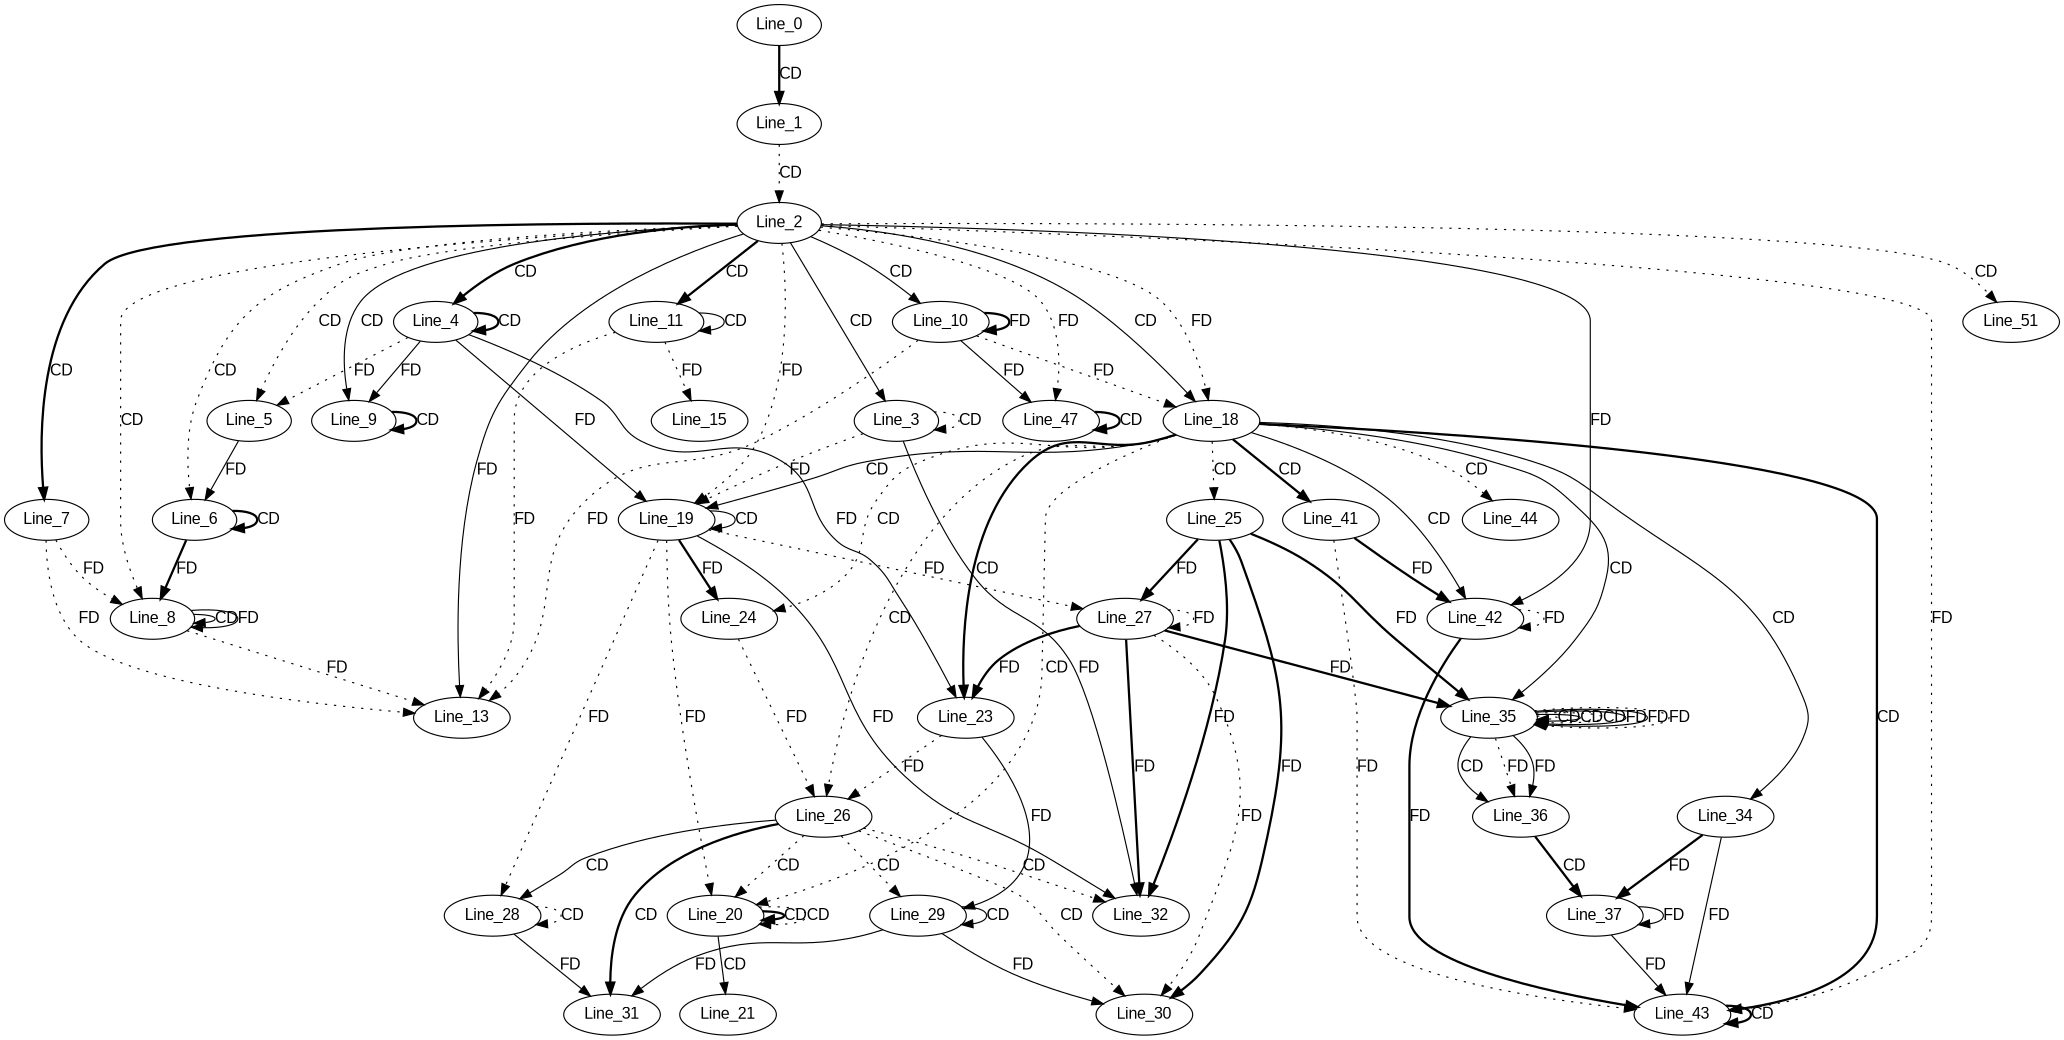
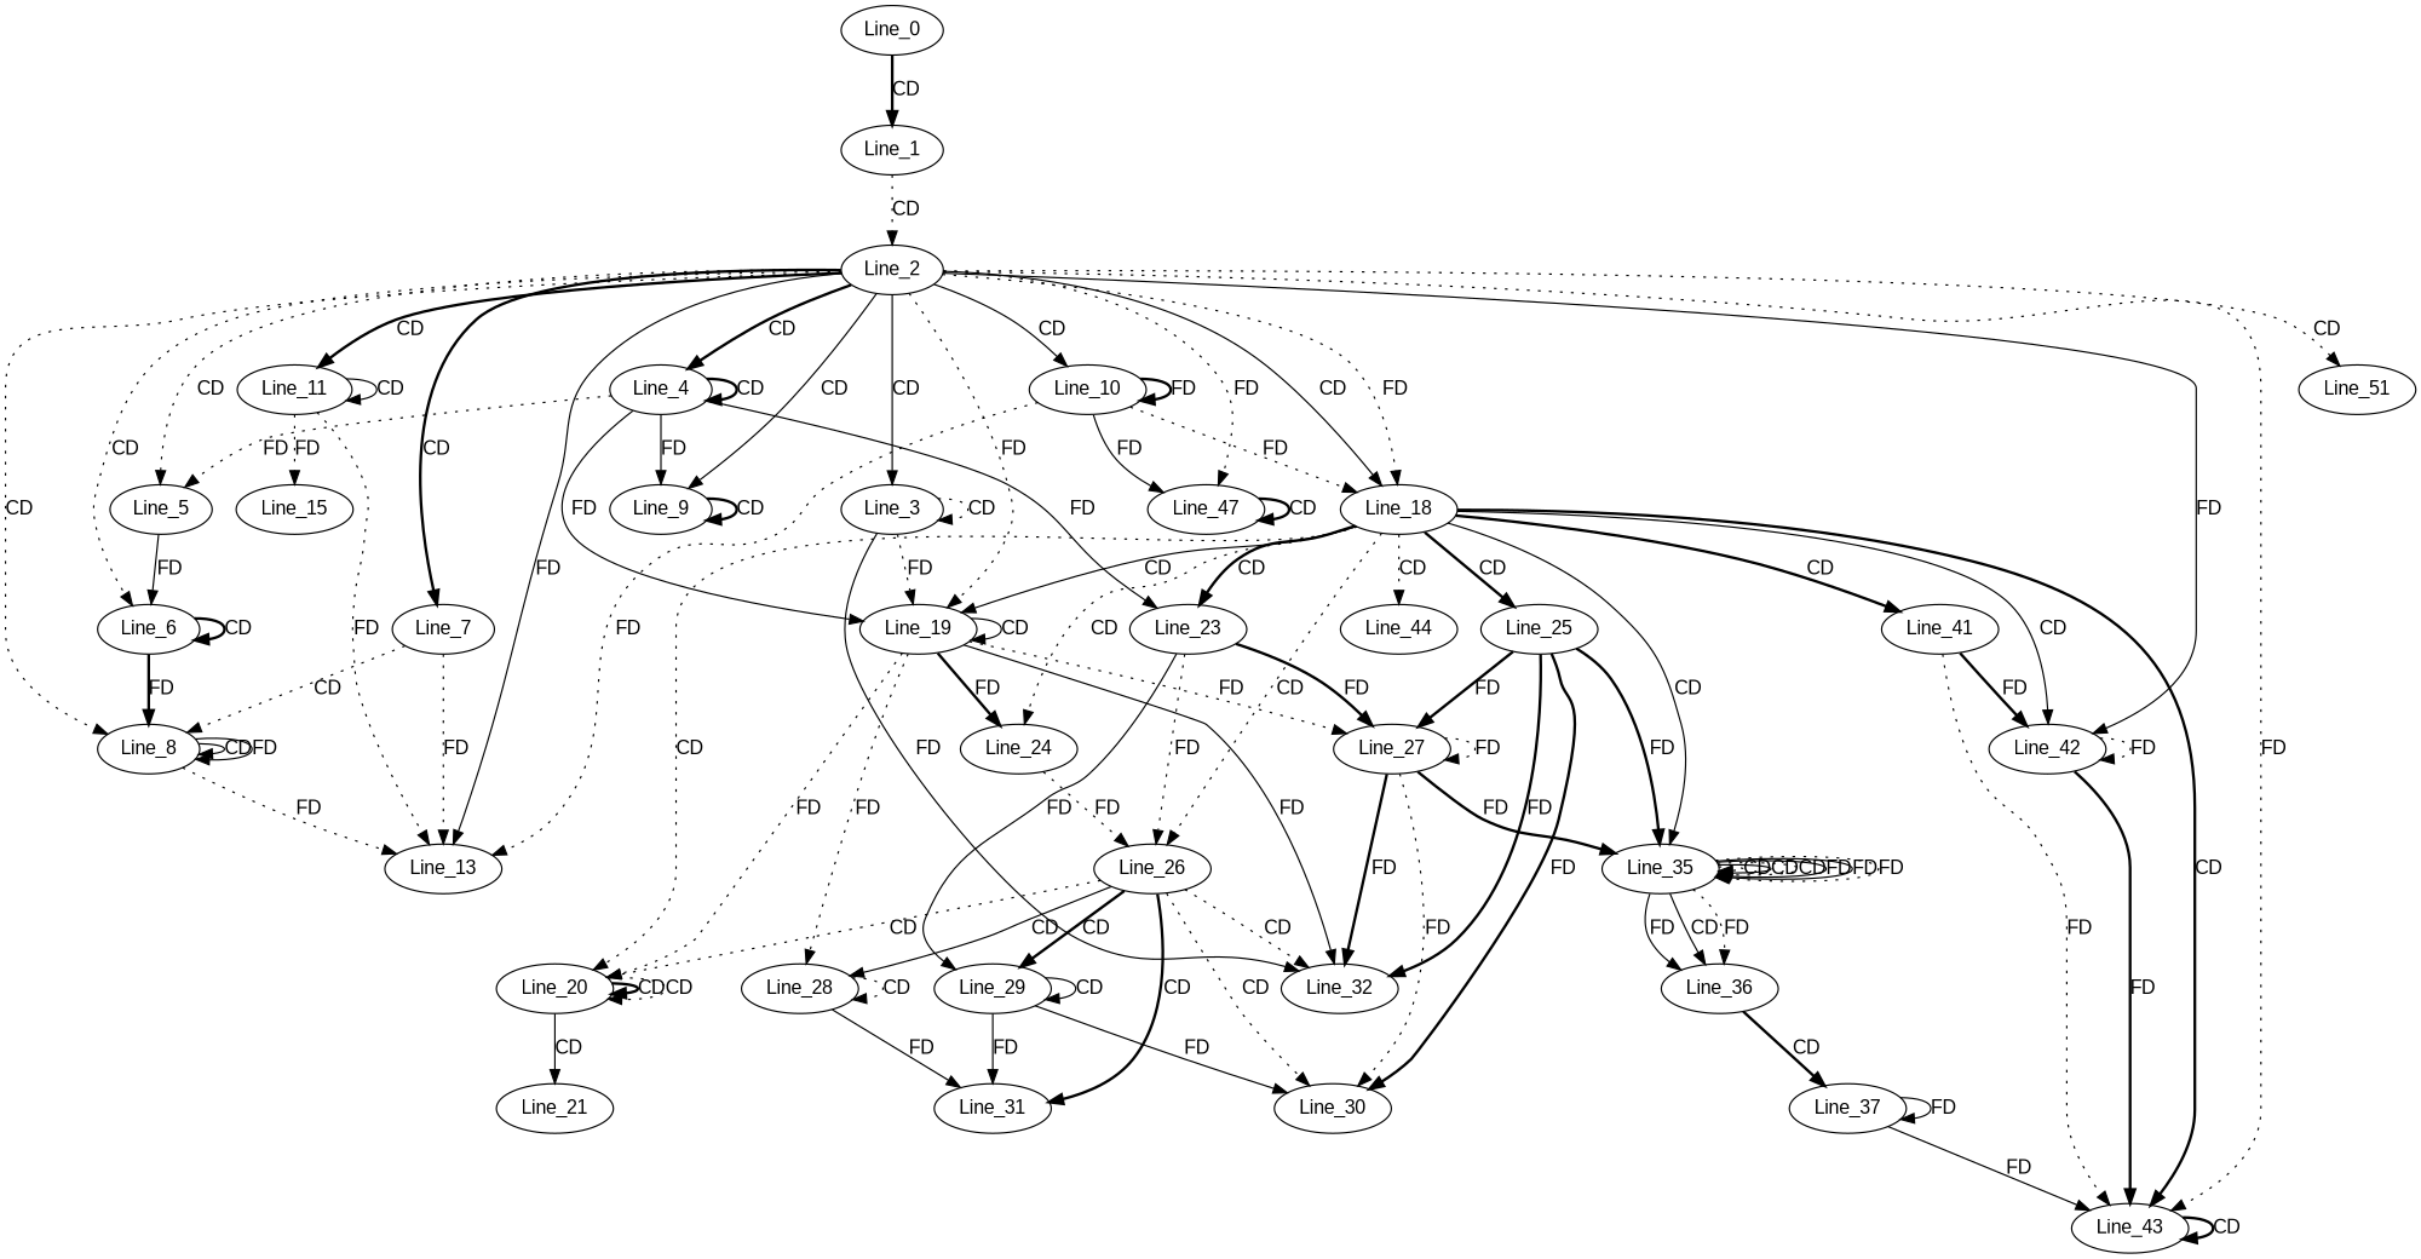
  digraph {
    fontname="Liberation Sans"
    node [fontname="Liberation Sans"]
    edge [fontname="Liberation Sans" style=dotted]
    Line_0
    Line_1
    Line_2
    Line_3
    Line_4
    Line_5
    Line_6
    Line_7
    Line_8
    Line_9
    Line_10
    Line_11
    Line_13
    Line_18
    Line_19
    Line_42
    Line_43
    Line_47
    Line_51
    Line_32
    Line_23
    Line_15
    Line_20
    Line_24
    Line_25
    Line_26
-   Line_34
    Line_35
    Line_41
    Line_44
    Line_27
    Line_28
    Line_29
    Line_21
    Line_30
    Line_31
    Line_37
    Line_36
    Line_0 -> Line_1 [label=CD style=bold]
    Line_1 -> Line_2 [label=CD]
    Line_2 -> Line_3 [label=CD style=solid]
    Line_2 -> Line_4 [label=CD style=bold]
    Line_2 -> Line_5 [label=CD]
    Line_2 -> Line_6 [label=CD]
    Line_2 -> Line_7 [label=CD style=bold]
    Line_2 -> Line_8 [label=CD]
    Line_2 -> Line_9 [label=CD style=solid]
    Line_2 -> Line_10 [label=CD style=solid]
    Line_2 -> Line_11 [label=CD style=bold]
    Line_2 -> Line_13 [label=FD style=solid]
    Line_2 -> Line_18 [label=CD style=solid]
    Line_2 -> Line_18 [label=FD]
    Line_2 -> Line_19 [label=FD]
    Line_2 -> Line_42 [label=FD style=solid]
    Line_2 -> Line_43 [label=FD]
    Line_2 -> Line_47 [label=FD]
    Line_2 -> Line_51 [label=CD]
    Line_3 -> Line_3 [label=CD]
    Line_3 -> Line_19 [label=FD]
    Line_3 -> Line_32 [label=FD style=solid]
    Line_4 -> Line_4 [label=CD style=bold]
    Line_4 -> Line_5 [label=FD]
    Line_4 -> Line_9 [label=FD style=solid]
    Line_4 -> Line_19 [label=FD style=solid]
    Line_4 -> Line_23 [label=FD style=solid]
    Line_5 -> Line_6 [label=FD style=solid]
    Line_6 -> Line_6 [label=CD style=bold]
    Line_6 -> Line_8 [label=FD style=bold]
-   Line_7 -> Line_8 [label=FD]
+   Line_7 -> Line_8 [label=CD]
    Line_7 -> Line_13 [label=FD]
    Line_8 -> Line_8 [label=CD style=solid]
    Line_8 -> Line_8 [label=FD style=solid]
    Line_8 -> Line_13 [label=FD]
    Line_9 -> Line_9 [label=CD style=bold]
    Line_10 -> Line_10 [label=FD style=bold]
    Line_10 -> Line_13 [label=FD]
    Line_10 -> Line_18 [label=FD]
    Line_10 -> Line_47 [label=FD style=solid]
    Line_11 -> Line_11 [label=CD style=solid]
    Line_11 -> Line_13 [label=FD]
    Line_11 -> Line_15 [label=FD]
    Line_18 -> Line_19 [label=CD style=solid]
    Line_18 -> Line_42 [label=CD style=solid]
    Line_18 -> Line_43 [label=CD style=bold]
    Line_18 -> Line_23 [label=CD style=bold]
    Line_18 -> Line_20 [label=CD]
    Line_18 -> Line_24 [label=CD]
-   Line_18 -> Line_25 [label=CD]
+   Line_18 -> Line_25 [label=CD style=bold]
    Line_18 -> Line_26 [label=CD]
-   Line_18 -> Line_34 [label=CD style=solid]
    Line_18 -> Line_35 [label=CD style=solid]
    Line_18 -> Line_41 [label=CD style=bold]
    Line_18 -> Line_44 [label=CD]
    Line_19 -> Line_19 [label=CD style=solid]
    Line_19 -> Line_32 [label=FD style=solid]
    Line_19 -> Line_20 [label=FD]
    Line_19 -> Line_24 [label=FD style=bold]
    Line_19 -> Line_27 [label=FD]
    Line_19 -> Line_28 [label=FD]
    Line_42 -> Line_42 [label=FD]
    Line_42 -> Line_43 [label=FD style=bold]
    Line_43 -> Line_43 [label=CD style=bold]
    Line_47 -> Line_47 [label=CD style=bold]
    Line_23 -> Line_26 [label=FD]
-   Line_27 -> Line_23 [label=FD style=bold]
+   Line_23 -> Line_27 [label=FD style=bold]
    Line_23 -> Line_29 [label=FD style=solid]
    Line_20 -> Line_20 [label=CD style=bold]
    Line_20 -> Line_20 [label=CD]
    Line_20 -> Line_21 [label=CD style=solid]
    Line_24 -> Line_26 [label=FD]
    Line_25 -> Line_32 [label=FD style=bold]
    Line_25 -> Line_35 [label=FD style=bold]
    Line_25 -> Line_27 [label=FD style=bold]
    Line_25 -> Line_30 [label=FD style=bold]
    Line_26 -> Line_32 [label=CD]
    Line_26 -> Line_20 [label=CD]
    Line_26 -> Line_28 [label=CD style=solid]
-   Line_26 -> Line_29 [label=CD]
+   Line_26 -> Line_29 [label=CD style=bold]
    Line_26 -> Line_30 [label=CD]
    Line_26 -> Line_31 [label=CD style=bold]
-   Line_34 -> Line_43 [label=FD style=solid]
-   Line_34 -> Line_37 [label=FD style=bold]
    Line_35 -> Line_35 [label=CD]
    Line_35 -> Line_35 [label=CD style=solid]
    Line_35 -> Line_35 [label=CD]
    Line_35 -> Line_35 [label=FD style=solid]
    Line_35 -> Line_35 [label=FD style=solid]
    Line_35 -> Line_35 [label=FD]
    Line_35 -> Line_36 [label=CD style=solid]
    Line_35 -> Line_36 [label=FD]
    Line_35 -> Line_36 [label=FD style=solid]
    Line_41 -> Line_42 [label=FD style=bold]
    Line_41 -> Line_43 [label=FD]
    Line_27 -> Line_32 [label=FD style=bold]
    Line_27 -> Line_35 [label=FD style=bold]
    Line_27 -> Line_27 [label=FD]
    Line_27 -> Line_30 [label=FD]
    Line_28 -> Line_28 [label=CD]
    Line_28 -> Line_31 [label=FD style=solid]
    Line_29 -> Line_29 [label=CD style=solid]
    Line_29 -> Line_30 [label=FD style=solid]
    Line_29 -> Line_31 [label=FD style=solid]
    Line_37 -> Line_43 [label=FD style=solid]
    Line_37 -> Line_37 [label=FD style=solid]
    Line_36 -> Line_37 [label=CD style=bold]
  }
